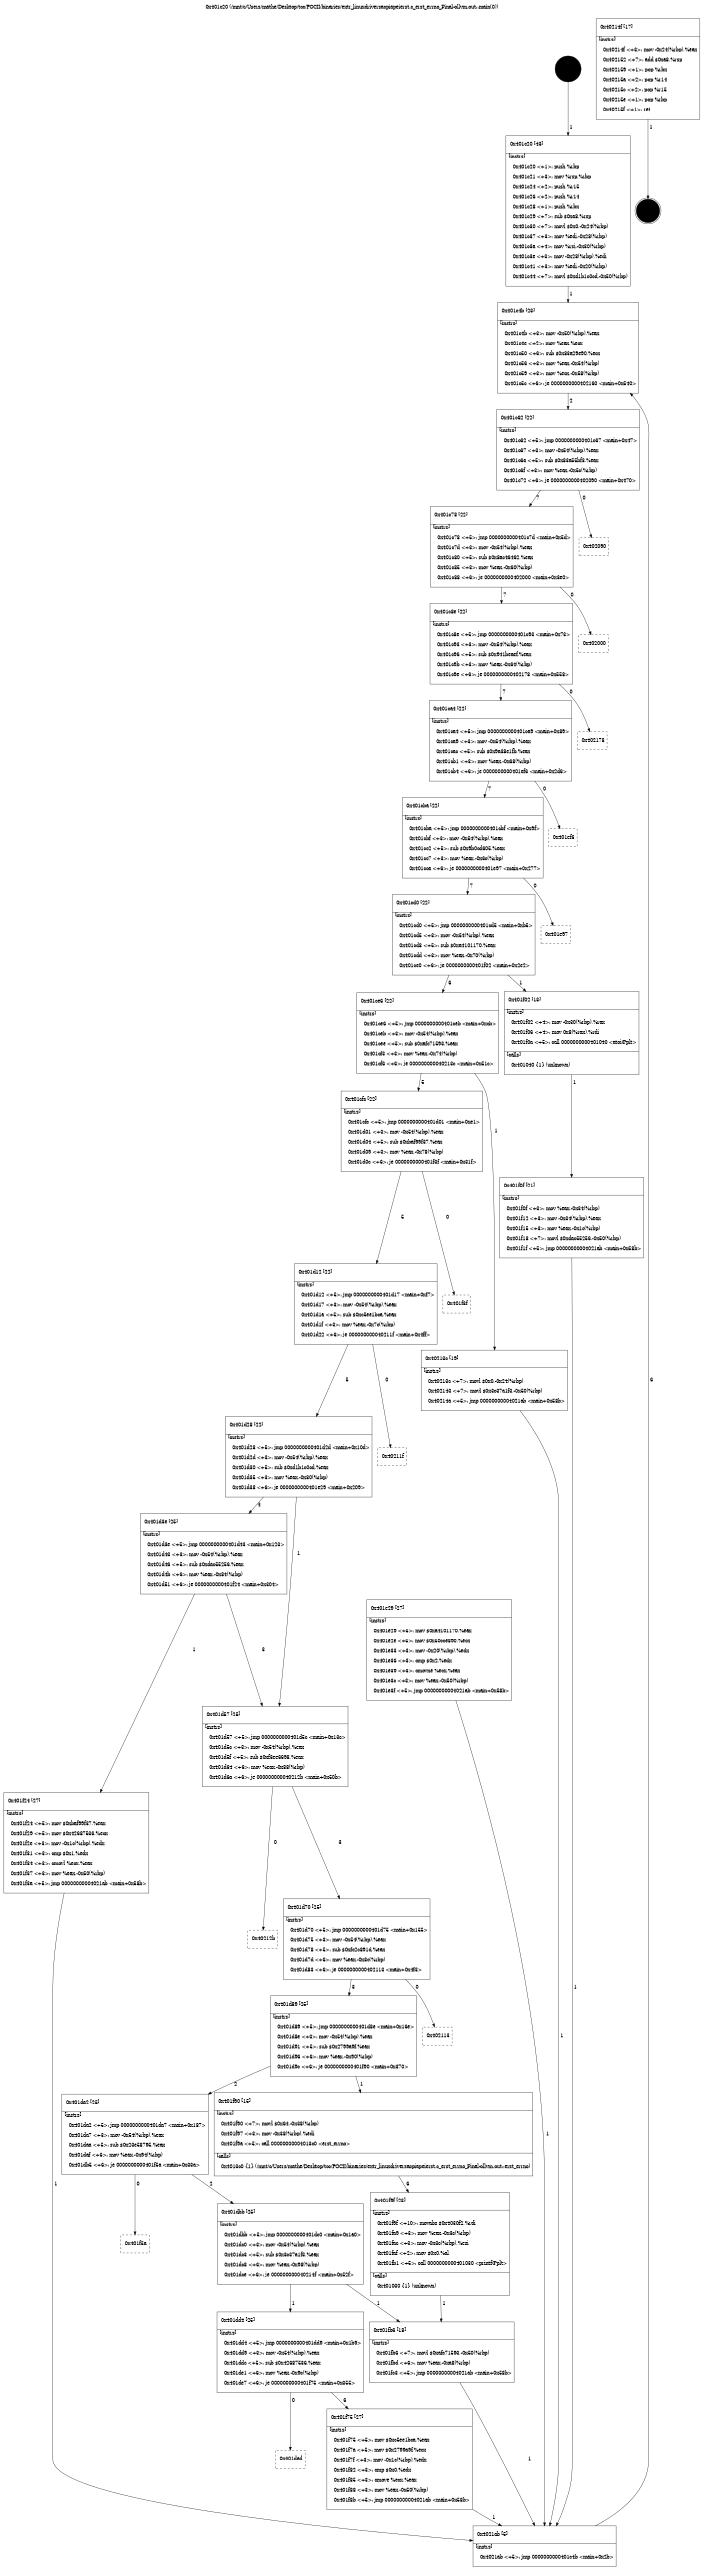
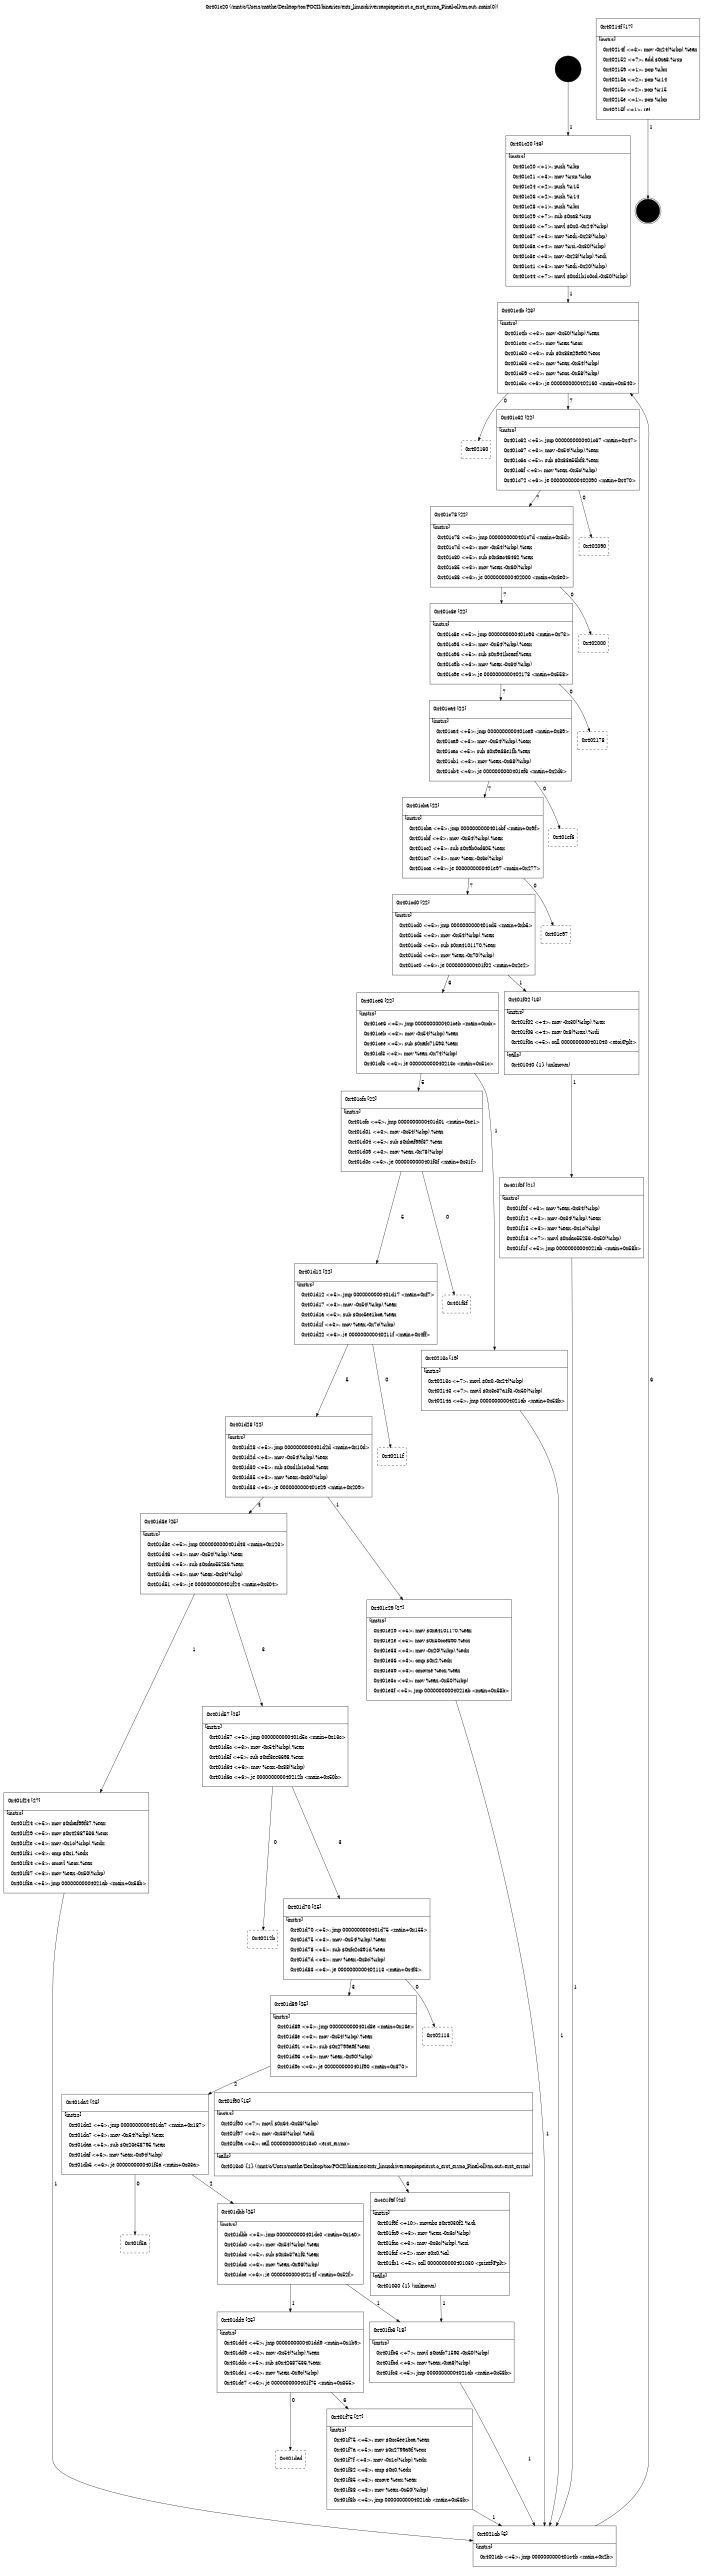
  digraph {
    label="0x401c20 (/mnt/c/Users/mathe/Desktop/tcc/POCII/binaries/extr_linuxdriversacpiapeierst.c_erst_errno_Final-ollvm.out::main(0))"
    labelloc=t
    node [shape=record]
    Entry [fillcolor=black height=0.3 shape=circle style=filled width=0.3]
    n2 [label="{\n     0x401c20 [43]\l\n     | [instrs]\l\n     &nbsp;&nbsp;0x401c20 \<+1\>: push %rbp\l\n     &nbsp;&nbsp;0x401c21 \<+3\>: mov %rsp,%rbp\l\n     &nbsp;&nbsp;0x401c24 \<+2\>: push %r15\l\n     &nbsp;&nbsp;0x401c26 \<+2\>: push %r14\l\n     &nbsp;&nbsp;0x401c28 \<+1\>: push %rbx\l\n     &nbsp;&nbsp;0x401c29 \<+7\>: sub $0xa8,%rsp\l\n     &nbsp;&nbsp;0x401c30 \<+7\>: movl $0x0,-0x24(%rbp)\l\n     &nbsp;&nbsp;0x401c37 \<+3\>: mov %edi,-0x28(%rbp)\l\n     &nbsp;&nbsp;0x401c3a \<+4\>: mov %rsi,-0x30(%rbp)\l\n     &nbsp;&nbsp;0x401c3e \<+3\>: mov -0x28(%rbp),%edi\l\n     &nbsp;&nbsp;0x401c41 \<+3\>: mov %edi,-0x20(%rbp)\l\n     &nbsp;&nbsp;0x401c44 \<+7\>: movl $0xd1b1c0cd,-0x50(%rbp)\l\n  }"]
    n3 [label="{\n     0x401c4b [23]\l\n     | [instrs]\l\n     &nbsp;&nbsp;0x401c4b \<+3\>: mov -0x50(%rbp),%eax\l\n     &nbsp;&nbsp;0x401c4e \<+2\>: mov %eax,%ecx\l\n     &nbsp;&nbsp;0x401c50 \<+6\>: sub $0x83a29e90,%ecx\l\n     &nbsp;&nbsp;0x401c56 \<+3\>: mov %eax,-0x54(%rbp)\l\n     &nbsp;&nbsp;0x401c59 \<+3\>: mov %ecx,-0x58(%rbp)\l\n     &nbsp;&nbsp;0x401c5c \<+6\>: je 0000000000402160 \<main+0x540\>\l\n  }"]
+   n4 [label="{\n     0x402160\l\n  }" style=dashed]
    n5 [label="{\n     0x401c62 [22]\l\n     | [instrs]\l\n     &nbsp;&nbsp;0x401c62 \<+5\>: jmp 0000000000401c67 \<main+0x47\>\l\n     &nbsp;&nbsp;0x401c67 \<+3\>: mov -0x54(%rbp),%eax\l\n     &nbsp;&nbsp;0x401c6a \<+5\>: sub $0x83a55bf3,%eax\l\n     &nbsp;&nbsp;0x401c6f \<+3\>: mov %eax,-0x5c(%rbp)\l\n     &nbsp;&nbsp;0x401c72 \<+6\>: je 0000000000402090 \<main+0x470\>\l\n  }"]
    n6 [label="{\n     0x402090\l\n  }" style=dashed]
    n7 [label="{\n     0x401c78 [22]\l\n     | [instrs]\l\n     &nbsp;&nbsp;0x401c78 \<+5\>: jmp 0000000000401c7d \<main+0x5d\>\l\n     &nbsp;&nbsp;0x401c7d \<+3\>: mov -0x54(%rbp),%eax\l\n     &nbsp;&nbsp;0x401c80 \<+5\>: sub $0x8ac46462,%eax\l\n     &nbsp;&nbsp;0x401c85 \<+3\>: mov %eax,-0x60(%rbp)\l\n     &nbsp;&nbsp;0x401c88 \<+6\>: je 0000000000402000 \<main+0x3e0\>\l\n  }"]
    n8 [label="{\n     0x402000\l\n  }" style=dashed]
    n9 [label="{\n     0x401c8e [22]\l\n     | [instrs]\l\n     &nbsp;&nbsp;0x401c8e \<+5\>: jmp 0000000000401c93 \<main+0x73\>\l\n     &nbsp;&nbsp;0x401c93 \<+3\>: mov -0x54(%rbp),%eax\l\n     &nbsp;&nbsp;0x401c96 \<+5\>: sub $0x941beaef,%eax\l\n     &nbsp;&nbsp;0x401c9b \<+3\>: mov %eax,-0x64(%rbp)\l\n     &nbsp;&nbsp;0x401c9e \<+6\>: je 0000000000402178 \<main+0x558\>\l\n  }"]
    Exit [fillcolor=black height=0.3 peripheries=2 shape=circle style=filled width=0.3]
    n11 [label="{\n     0x402178\l\n  }" style=dashed]
    n12 [label="{\n     0x401ca4 [22]\l\n     | [instrs]\l\n     &nbsp;&nbsp;0x401ca4 \<+5\>: jmp 0000000000401ca9 \<main+0x89\>\l\n     &nbsp;&nbsp;0x401ca9 \<+3\>: mov -0x54(%rbp),%eax\l\n     &nbsp;&nbsp;0x401cac \<+5\>: sub $0x9a38e1fb,%eax\l\n     &nbsp;&nbsp;0x401cb1 \<+3\>: mov %eax,-0x68(%rbp)\l\n     &nbsp;&nbsp;0x401cb4 \<+6\>: je 0000000000401ef6 \<main+0x2d6\>\l\n  }"]
    n13 [label="{\n     0x401fb6 [18]\l\n     | [instrs]\l\n     &nbsp;&nbsp;0x401fb6 \<+7\>: movl $0xafc71593,-0x50(%rbp)\l\n     &nbsp;&nbsp;0x401fbd \<+6\>: mov %eax,-0xa8(%rbp)\l\n     &nbsp;&nbsp;0x401fc3 \<+5\>: jmp 00000000004021ab \<main+0x58b\>\l\n  }"]
    n14 [label="{\n     0x4021ab [5]\l\n     | [instrs]\l\n     &nbsp;&nbsp;0x4021ab \<+5\>: jmp 0000000000401c4b \<main+0x2b\>\l\n  }"]
    n15 [label="{\n     0x401ef6\l\n  }" style=dashed]
    n16 [label="{\n     0x401cba [22]\l\n     | [instrs]\l\n     &nbsp;&nbsp;0x401cba \<+5\>: jmp 0000000000401cbf \<main+0x9f\>\l\n     &nbsp;&nbsp;0x401cbf \<+3\>: mov -0x54(%rbp),%eax\l\n     &nbsp;&nbsp;0x401cc2 \<+5\>: sub $0x9b0cd605,%eax\l\n     &nbsp;&nbsp;0x401cc7 \<+3\>: mov %eax,-0x6c(%rbp)\l\n     &nbsp;&nbsp;0x401cca \<+6\>: je 0000000000401e97 \<main+0x277\>\l\n  }"]
    n17 [label="{\n     0x401f9f [23]\l\n     | [instrs]\l\n     &nbsp;&nbsp;0x401f9f \<+10\>: movabs $0x4030f2,%rdi\l\n     &nbsp;&nbsp;0x401fa9 \<+3\>: mov %eax,-0x3c(%rbp)\l\n     &nbsp;&nbsp;0x401fac \<+3\>: mov -0x3c(%rbp),%esi\l\n     &nbsp;&nbsp;0x401faf \<+2\>: mov $0x0,%al\l\n     &nbsp;&nbsp;0x401fb1 \<+5\>: call 0000000000401030 \<printf@plt\>\l\n     | [calls]\l\n     &nbsp;&nbsp;0x401030 \{1\} (unknown)\l\n  }"]
    n18 [label="{\n     0x401e97\l\n  }" style=dashed]
    n19 [label="{\n     0x401cd0 [22]\l\n     | [instrs]\l\n     &nbsp;&nbsp;0x401cd0 \<+5\>: jmp 0000000000401cd5 \<main+0xb5\>\l\n     &nbsp;&nbsp;0x401cd5 \<+3\>: mov -0x54(%rbp),%eax\l\n     &nbsp;&nbsp;0x401cd8 \<+5\>: sub $0xa4101170,%eax\l\n     &nbsp;&nbsp;0x401cdd \<+3\>: mov %eax,-0x70(%rbp)\l\n     &nbsp;&nbsp;0x401ce0 \<+6\>: je 0000000000401f02 \<main+0x2e2\>\l\n  }"]
    n20 [label="{\n     0x401ded\l\n  }" style=dashed]
    n21 [label="{\n     0x401f02 [13]\l\n     | [instrs]\l\n     &nbsp;&nbsp;0x401f02 \<+4\>: mov -0x30(%rbp),%rax\l\n     &nbsp;&nbsp;0x401f06 \<+4\>: mov 0x8(%rax),%rdi\l\n     &nbsp;&nbsp;0x401f0a \<+5\>: call 0000000000401040 \<atoi@plt\>\l\n     | [calls]\l\n     &nbsp;&nbsp;0x401040 \{1\} (unknown)\l\n  }"]
    n22 [label="{\n     0x401ce6 [22]\l\n     | [instrs]\l\n     &nbsp;&nbsp;0x401ce6 \<+5\>: jmp 0000000000401ceb \<main+0xcb\>\l\n     &nbsp;&nbsp;0x401ceb \<+3\>: mov -0x54(%rbp),%eax\l\n     &nbsp;&nbsp;0x401cee \<+5\>: sub $0xafc71593,%eax\l\n     &nbsp;&nbsp;0x401cf3 \<+3\>: mov %eax,-0x74(%rbp)\l\n     &nbsp;&nbsp;0x401cf6 \<+6\>: je 000000000040213c \<main+0x51c\>\l\n  }"]
    n23 [label="{\n     0x401f75 [27]\l\n     | [instrs]\l\n     &nbsp;&nbsp;0x401f75 \<+5\>: mov $0xc5ee1bca,%eax\l\n     &nbsp;&nbsp;0x401f7a \<+5\>: mov $0x2799a9f,%ecx\l\n     &nbsp;&nbsp;0x401f7f \<+3\>: mov -0x1c(%rbp),%edx\l\n     &nbsp;&nbsp;0x401f82 \<+3\>: cmp $0x0,%edx\l\n     &nbsp;&nbsp;0x401f85 \<+3\>: cmove %ecx,%eax\l\n     &nbsp;&nbsp;0x401f88 \<+3\>: mov %eax,-0x50(%rbp)\l\n     &nbsp;&nbsp;0x401f8b \<+5\>: jmp 00000000004021ab \<main+0x58b\>\l\n  }"]
    n24 [label="{\n     0x401f0f [21]\l\n     | [instrs]\l\n     &nbsp;&nbsp;0x401f0f \<+3\>: mov %eax,-0x34(%rbp)\l\n     &nbsp;&nbsp;0x401f12 \<+3\>: mov -0x34(%rbp),%eax\l\n     &nbsp;&nbsp;0x401f15 \<+3\>: mov %eax,-0x1c(%rbp)\l\n     &nbsp;&nbsp;0x401f18 \<+7\>: movl $0xdac55256,-0x50(%rbp)\l\n     &nbsp;&nbsp;0x401f1f \<+5\>: jmp 00000000004021ab \<main+0x58b\>\l\n  }"]
    n25 [label="{\n     0x40213c [19]\l\n     | [instrs]\l\n     &nbsp;&nbsp;0x40213c \<+7\>: movl $0x0,-0x24(%rbp)\l\n     &nbsp;&nbsp;0x402143 \<+7\>: movl $0x3c37a1f3,-0x50(%rbp)\l\n     &nbsp;&nbsp;0x40214a \<+5\>: jmp 00000000004021ab \<main+0x58b\>\l\n  }"]
    n26 [label="{\n     0x401cfc [22]\l\n     | [instrs]\l\n     &nbsp;&nbsp;0x401cfc \<+5\>: jmp 0000000000401d01 \<main+0xe1\>\l\n     &nbsp;&nbsp;0x401d01 \<+3\>: mov -0x54(%rbp),%eax\l\n     &nbsp;&nbsp;0x401d04 \<+5\>: sub $0xbaf99f37,%eax\l\n     &nbsp;&nbsp;0x401d09 \<+3\>: mov %eax,-0x78(%rbp)\l\n     &nbsp;&nbsp;0x401d0c \<+6\>: je 0000000000401f3f \<main+0x31f\>\l\n  }"]
    n27 [label="{\n     0x401dd4 [25]\l\n     | [instrs]\l\n     &nbsp;&nbsp;0x401dd4 \<+5\>: jmp 0000000000401dd9 \<main+0x1b9\>\l\n     &nbsp;&nbsp;0x401dd9 \<+3\>: mov -0x54(%rbp),%eax\l\n     &nbsp;&nbsp;0x401ddc \<+5\>: sub $0x42687536,%eax\l\n     &nbsp;&nbsp;0x401de1 \<+6\>: mov %eax,-0x9c(%rbp)\l\n     &nbsp;&nbsp;0x401de7 \<+6\>: je 0000000000401f75 \<main+0x355\>\l\n  }"]
    n28 [label="{\n     0x401f3f\l\n  }" style=dashed]
    n29 [label="{\n     0x401d12 [22]\l\n     | [instrs]\l\n     &nbsp;&nbsp;0x401d12 \<+5\>: jmp 0000000000401d17 \<main+0xf7\>\l\n     &nbsp;&nbsp;0x401d17 \<+3\>: mov -0x54(%rbp),%eax\l\n     &nbsp;&nbsp;0x401d1a \<+5\>: sub $0xc5ee1bca,%eax\l\n     &nbsp;&nbsp;0x401d1f \<+3\>: mov %eax,-0x7c(%rbp)\l\n     &nbsp;&nbsp;0x401d22 \<+6\>: je 000000000040211f \<main+0x4ff\>\l\n  }"]
    n30 [label="{\n     0x40214f [17]\l\n     | [instrs]\l\n     &nbsp;&nbsp;0x40214f \<+3\>: mov -0x24(%rbp),%eax\l\n     &nbsp;&nbsp;0x402152 \<+7\>: add $0xa8,%rsp\l\n     &nbsp;&nbsp;0x402159 \<+1\>: pop %rbx\l\n     &nbsp;&nbsp;0x40215a \<+2\>: pop %r14\l\n     &nbsp;&nbsp;0x40215c \<+2\>: pop %r15\l\n     &nbsp;&nbsp;0x40215e \<+1\>: pop %rbp\l\n     &nbsp;&nbsp;0x40215f \<+1\>: ret\l\n  }"]
    n31 [label="{\n     0x40211f\l\n  }" style=dashed]
    n32 [label="{\n     0x401d28 [22]\l\n     | [instrs]\l\n     &nbsp;&nbsp;0x401d28 \<+5\>: jmp 0000000000401d2d \<main+0x10d\>\l\n     &nbsp;&nbsp;0x401d2d \<+3\>: mov -0x54(%rbp),%eax\l\n     &nbsp;&nbsp;0x401d30 \<+5\>: sub $0xd1b1c0cd,%eax\l\n     &nbsp;&nbsp;0x401d35 \<+3\>: mov %eax,-0x80(%rbp)\l\n     &nbsp;&nbsp;0x401d38 \<+6\>: je 0000000000401e29 \<main+0x209\>\l\n  }"]
    n33 [label="{\n     0x401dbb [25]\l\n     | [instrs]\l\n     &nbsp;&nbsp;0x401dbb \<+5\>: jmp 0000000000401dc0 \<main+0x1a0\>\l\n     &nbsp;&nbsp;0x401dc0 \<+3\>: mov -0x54(%rbp),%eax\l\n     &nbsp;&nbsp;0x401dc3 \<+5\>: sub $0x3c37a1f3,%eax\l\n     &nbsp;&nbsp;0x401dc8 \<+6\>: mov %eax,-0x98(%rbp)\l\n     &nbsp;&nbsp;0x401dce \<+6\>: je 000000000040214f \<main+0x52f\>\l\n  }"]
    n34 [label="{\n     0x401e29 [27]\l\n     | [instrs]\l\n     &nbsp;&nbsp;0x401e29 \<+5\>: mov $0xa4101170,%eax\l\n     &nbsp;&nbsp;0x401e2e \<+5\>: mov $0x50cce890,%ecx\l\n     &nbsp;&nbsp;0x401e33 \<+3\>: mov -0x20(%rbp),%edx\l\n     &nbsp;&nbsp;0x401e36 \<+3\>: cmp $0x2,%edx\l\n     &nbsp;&nbsp;0x401e39 \<+3\>: cmovne %ecx,%eax\l\n     &nbsp;&nbsp;0x401e3c \<+3\>: mov %eax,-0x50(%rbp)\l\n     &nbsp;&nbsp;0x401e3f \<+5\>: jmp 00000000004021ab \<main+0x58b\>\l\n  }"]
    n35 [label="{\n     0x401d3e [25]\l\n     | [instrs]\l\n     &nbsp;&nbsp;0x401d3e \<+5\>: jmp 0000000000401d43 \<main+0x123\>\l\n     &nbsp;&nbsp;0x401d43 \<+3\>: mov -0x54(%rbp),%eax\l\n     &nbsp;&nbsp;0x401d46 \<+5\>: sub $0xdac55256,%eax\l\n     &nbsp;&nbsp;0x401d4b \<+6\>: mov %eax,-0x84(%rbp)\l\n     &nbsp;&nbsp;0x401d51 \<+6\>: je 0000000000401f24 \<main+0x304\>\l\n  }"]
    n36 [label="{\n     0x401f5a\l\n  }" style=dashed]
    n37 [label="{\n     0x401f24 [27]\l\n     | [instrs]\l\n     &nbsp;&nbsp;0x401f24 \<+5\>: mov $0xbaf99f37,%eax\l\n     &nbsp;&nbsp;0x401f29 \<+5\>: mov $0x42687536,%ecx\l\n     &nbsp;&nbsp;0x401f2e \<+3\>: mov -0x1c(%rbp),%edx\l\n     &nbsp;&nbsp;0x401f31 \<+3\>: cmp $0x1,%edx\l\n     &nbsp;&nbsp;0x401f34 \<+3\>: cmovl %ecx,%eax\l\n     &nbsp;&nbsp;0x401f37 \<+3\>: mov %eax,-0x50(%rbp)\l\n     &nbsp;&nbsp;0x401f3a \<+5\>: jmp 00000000004021ab \<main+0x58b\>\l\n  }"]
    n38 [label="{\n     0x401d57 [25]\l\n     | [instrs]\l\n     &nbsp;&nbsp;0x401d57 \<+5\>: jmp 0000000000401d5c \<main+0x13c\>\l\n     &nbsp;&nbsp;0x401d5c \<+3\>: mov -0x54(%rbp),%eax\l\n     &nbsp;&nbsp;0x401d5f \<+5\>: sub $0xf3ee6698,%eax\l\n     &nbsp;&nbsp;0x401d64 \<+6\>: mov %eax,-0x88(%rbp)\l\n     &nbsp;&nbsp;0x401d6a \<+6\>: je 000000000040212b \<main+0x50b\>\l\n  }"]
    n39 [label="{\n     0x401da2 [25]\l\n     | [instrs]\l\n     &nbsp;&nbsp;0x401da2 \<+5\>: jmp 0000000000401da7 \<main+0x187\>\l\n     &nbsp;&nbsp;0x401da7 \<+3\>: mov -0x54(%rbp),%eax\l\n     &nbsp;&nbsp;0x401daa \<+5\>: sub $0x23e58795,%eax\l\n     &nbsp;&nbsp;0x401daf \<+6\>: mov %eax,-0x94(%rbp)\l\n     &nbsp;&nbsp;0x401db5 \<+6\>: je 0000000000401f5a \<main+0x33a\>\l\n  }"]
    n40 [label="{\n     0x40212b\l\n  }" style=dashed]
    n41 [label="{\n     0x401d70 [25]\l\n     | [instrs]\l\n     &nbsp;&nbsp;0x401d70 \<+5\>: jmp 0000000000401d75 \<main+0x155\>\l\n     &nbsp;&nbsp;0x401d75 \<+3\>: mov -0x54(%rbp),%eax\l\n     &nbsp;&nbsp;0x401d78 \<+5\>: sub $0xfc2c891d,%eax\l\n     &nbsp;&nbsp;0x401d7d \<+6\>: mov %eax,-0x8c(%rbp)\l\n     &nbsp;&nbsp;0x401d83 \<+6\>: je 0000000000402113 \<main+0x4f3\>\l\n  }"]
    n42 [label="{\n     0x401f90 [15]\l\n     | [instrs]\l\n     &nbsp;&nbsp;0x401f90 \<+7\>: movl $0x64,-0x38(%rbp)\l\n     &nbsp;&nbsp;0x401f97 \<+3\>: mov -0x38(%rbp),%edi\l\n     &nbsp;&nbsp;0x401f9a \<+5\>: call 00000000004013c0 \<erst_errno\>\l\n     | [calls]\l\n     &nbsp;&nbsp;0x4013c0 \{1\} (/mnt/c/Users/mathe/Desktop/tcc/POCII/binaries/extr_linuxdriversacpiapeierst.c_erst_errno_Final-ollvm.out::erst_errno)\l\n  }"]
    n43 [label="{\n     0x401d89 [25]\l\n     | [instrs]\l\n     &nbsp;&nbsp;0x401d89 \<+5\>: jmp 0000000000401d8e \<main+0x16e\>\l\n     &nbsp;&nbsp;0x401d8e \<+3\>: mov -0x54(%rbp),%eax\l\n     &nbsp;&nbsp;0x401d91 \<+5\>: sub $0x2799a9f,%eax\l\n     &nbsp;&nbsp;0x401d96 \<+6\>: mov %eax,-0x90(%rbp)\l\n     &nbsp;&nbsp;0x401d9c \<+6\>: je 0000000000401f90 \<main+0x370\>\l\n  }"]
    n44 [label="{\n     0x402113\l\n  }" style=dashed]
    Entry -> n2 [label=" 1"]
    n2 -> n3 [label=" 1"]
-   n3 -> n5 [label=" 2"]
+   n3 -> n4 [label=" 0"]
+   n3 -> n5 [label=" 7"]
    n5 -> n6 [label=" 0"]
    n5 -> n7 [label=" 7"]
    n7 -> n8 [label=" 0"]
    n7 -> n9 [label=" 7"]
    n9 -> n11 [label=" 0"]
    n9 -> n12 [label=" 7"]
    n12 -> n15 [label=" 0"]
    n12 -> n16 [label=" 7"]
    n13 -> n14 [label=" 1"]
    n14 -> n3 [label=" 6"]
    n16 -> n18 [label=" 0"]
    n16 -> n19 [label=" 7"]
    n17 -> n13 [label=" 1"]
    n19 -> n21 [label=" 1"]
    n19 -> n22 [label=" 6"]
    n21 -> n24 [label=" 1"]
    n22 -> n25 [label=" 1"]
    n22 -> n26 [label=" 5"]
    n23 -> n14 [label=" 1"]
    n24 -> n14 [label=" 1"]
    n25 -> n14 [label=" 1"]
    n26 -> n28 [label=" 0"]
    n26 -> n29 [label=" 5"]
    n27 -> n20 [label=" 0"]
    n27 -> n23 [label=" 6"]
    n29 -> n31 [label=" 0"]
    n29 -> n32 [label=" 5"]
    n30 -> Exit [label=" 1"]
-   n32 -> n38 [label=" 1"]
+   n32 -> n34 [label=" 1"]
    n32 -> n35 [label=" 4"]
    n33 -> n13 [label=" 1"]
    n33 -> n27 [label=" 1"]
    n34 -> n14 [label=" 1"]
    n35 -> n37 [label=" 1"]
    n35 -> n38 [label=" 3"]
    n37 -> n14 [label=" 1"]
    n38 -> n40 [label=" 0"]
    n38 -> n41 [label=" 3"]
    n39 -> n33 [label=" 2"]
    n39 -> n36 [label=" 0"]
    n41 -> n43 [label=" 3"]
    n41 -> n44 [label=" 0"]
    n42 -> n17 [label=" 6"]
    n43 -> n39 [label=" 2"]
-   n43 -> n42 [label=" 1"]
  }
